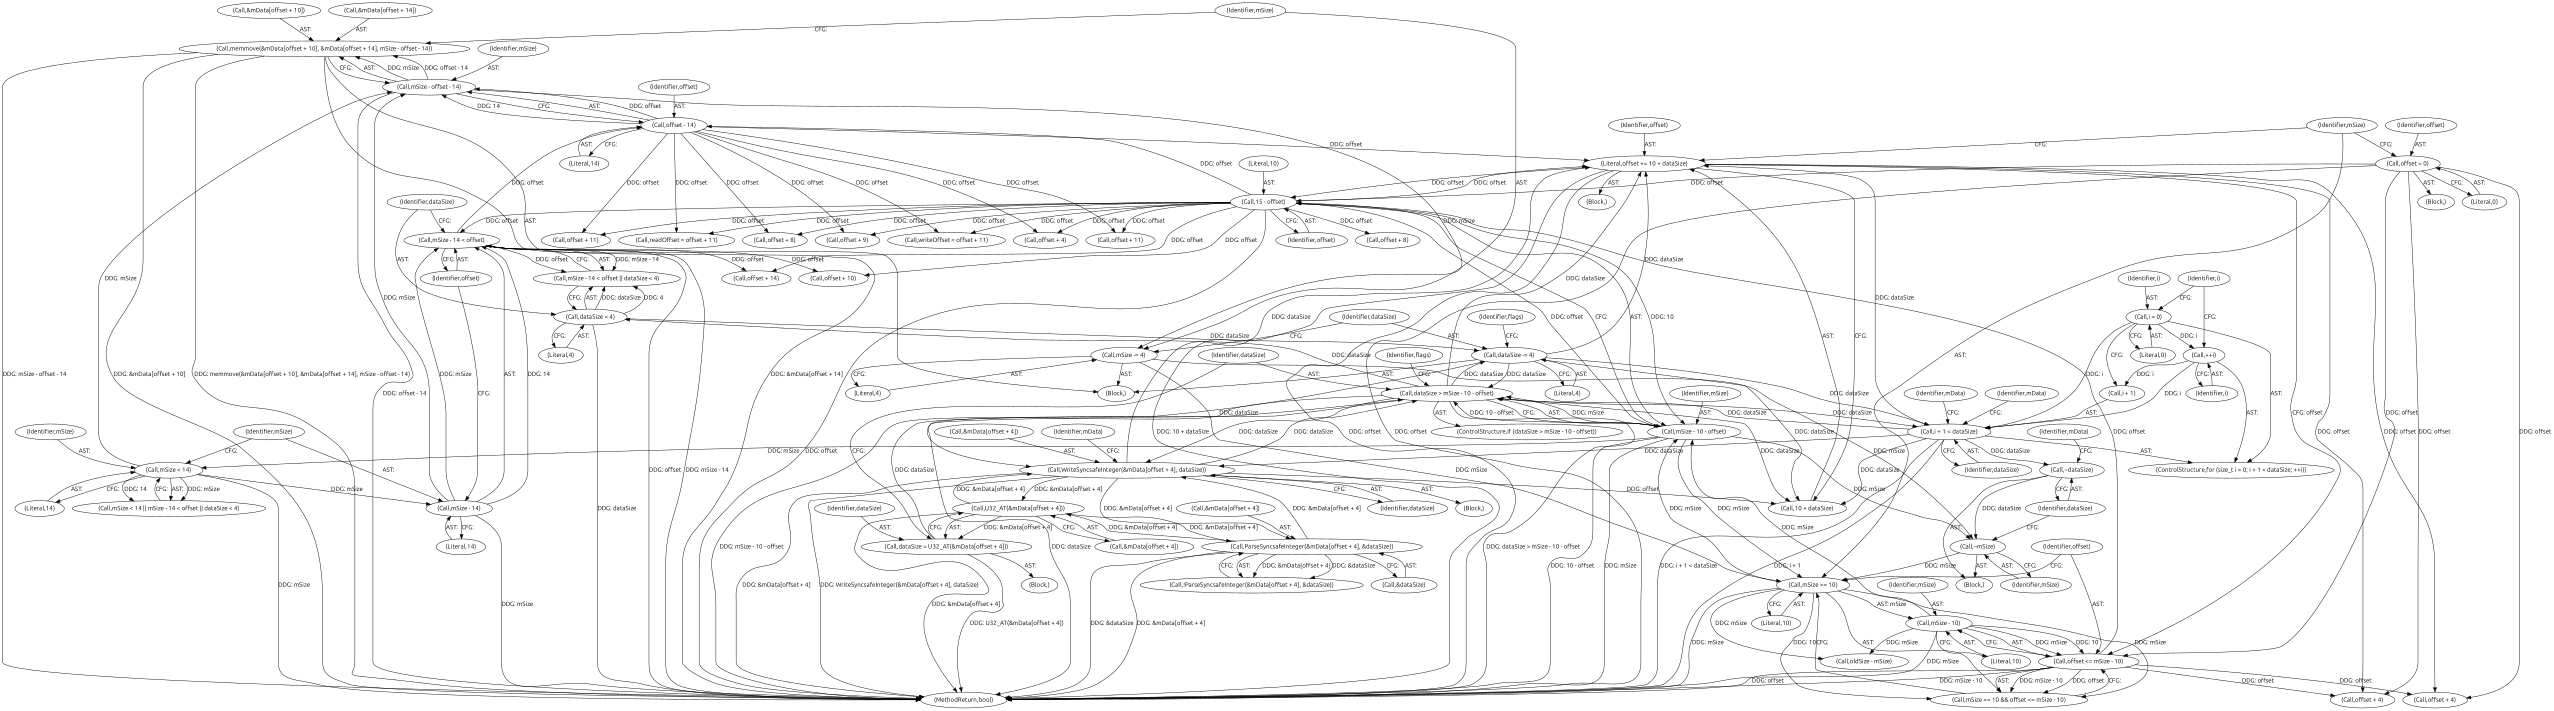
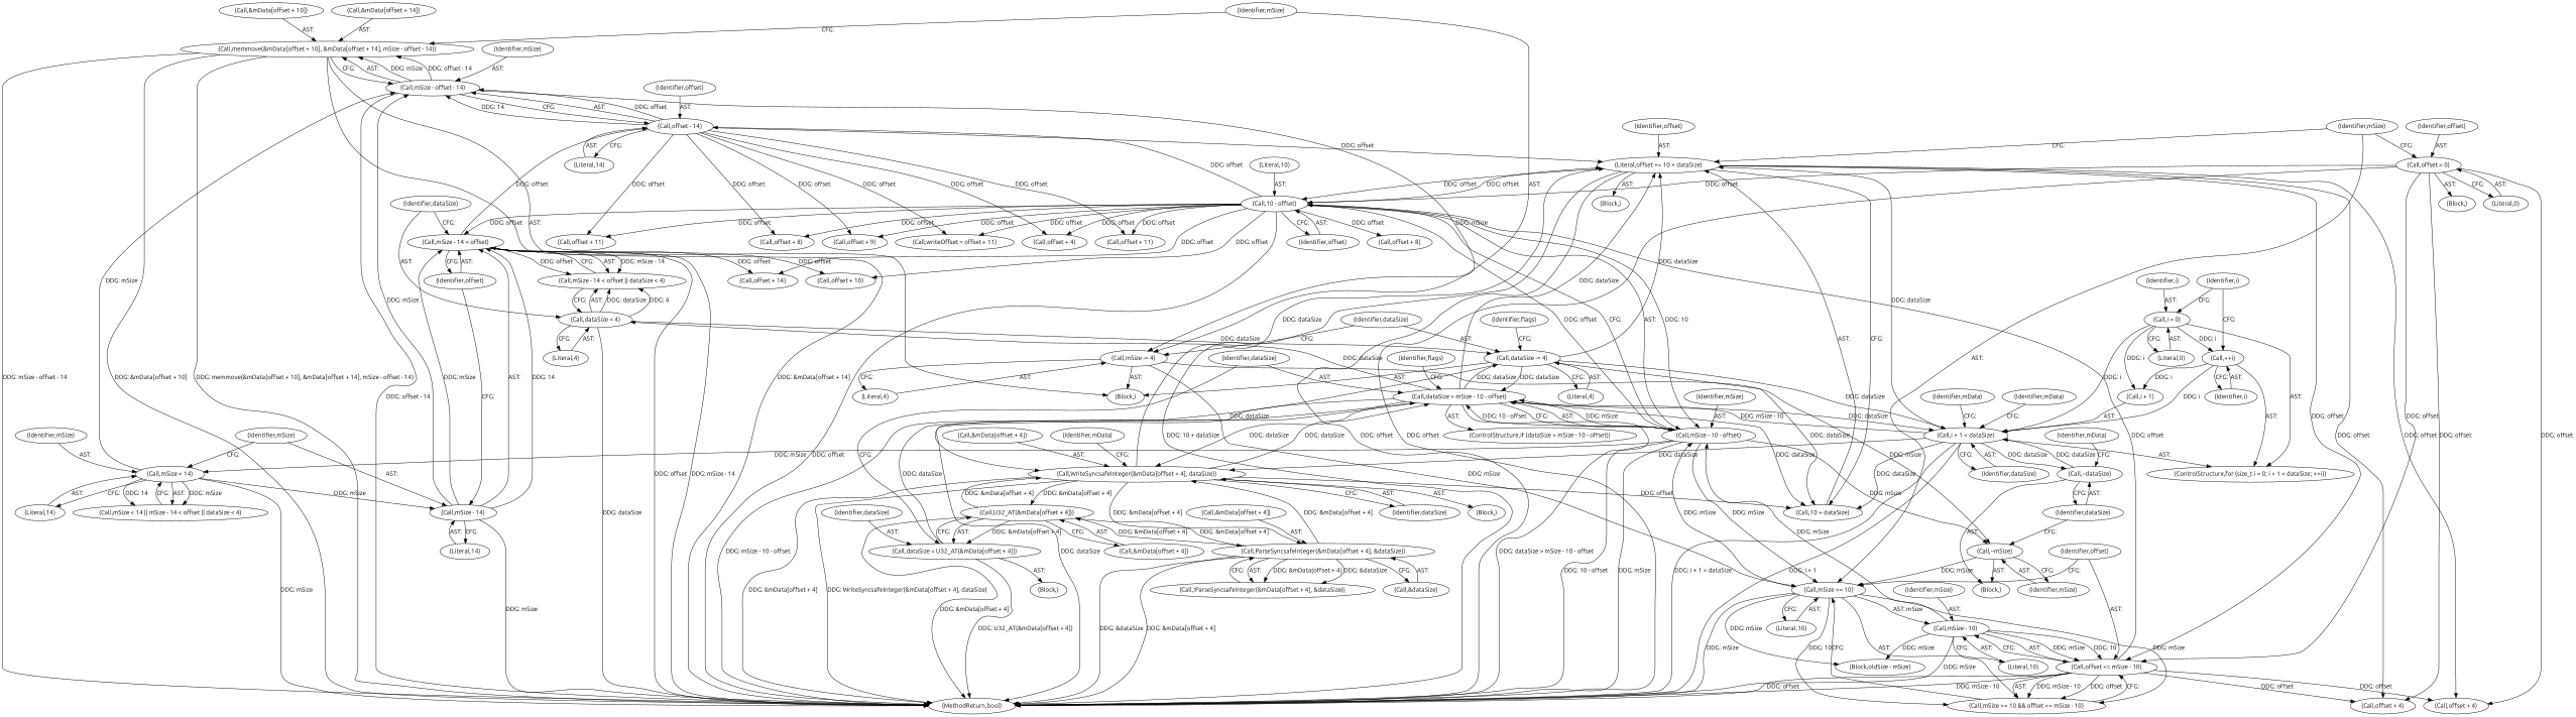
  digraph {
    fontname=Ubuntu
    node [fontname=Ubuntu]
    edge [fontname=Ubuntu]
    n1 [label="(Call,memmove(&mData[offset + 10], &mData[offset + 14], mSize - offset - 14))"]
    n2 [label="(Call,mSize - offset - 14)"]
    n3 [label="(Block,)"]
    n4 [label="(MethodReturn,bool)"]
    n5 [label="(Call,mSize -= 4)"]
    n6 [label="(Call,offset - 14)"]
    n7 [label="(Call,mSize >= 10)"]
    n8 [label="(Call,--mSize)"]
    n9 [label="(Literal,4)"]
    n10 [label="(Literal,offset += 10 + dataSize)"]
-   n11 [label="(Call,readOffset = offset + 11)"]
    n12 [label="(Call,offset + 11)"]
    n13 [label="(Call,offset + 4)"]
    n14 [label="(Call,offset + 11)"]
    n15 [label="(Call,offset + 9)"]
    n16 [label="(Call,offset + 8)"]
    n17 [label="(Call,writeOffset = offset + 11)"]
    n18 [label="(Literal,14)"]
    n19 [label="(Call,mSize < 14)"]
    n20 [label="(Call,mSize - 14)"]
    n21 [label="(Literal,14)"]
    n22 [label="(Call,mSize < 14 || mSize - 14 < offset || dataSize < 4)"]
    n23 [label="(Call,mSize - 14 < offset)"]
    n24 [label="(Literal,14)"]
    n25 [label="(Call,mSize - 10 - offset)"]
-   n26 [label="(Call,15 - offset)"]
+   n26 [label="(Call,10 - offset)"]
    n27 [label="(Call,dataSize > mSize - 10 - offset)"]
    n28 [label="(Call,mSize - 10)"]
    n29 [label="(Call,mSize >= 10 && offset <= mSize - 10)"]
-   n30 [label="(Call,oldSize - mSize)"]
+   n30 [label="(Block,oldSize - mSize)"]
    n31 [label="(Literal,10)"]
    n32 [label="(Identifier,mSize)"]
    n33 [label="(Block,)"]
    n34 [label="(Call,offset + 10)"]
    n35 [label="(Call,offset + 8)"]
    n36 [label="(Identifier,offset)"]
    n37 [label="(Call,offset + 14)"]
    n38 [label="(Call,10 + dataSize)"]
    n39 [label="(Call,WriteSyncsafeInteger(&mData[offset + 4], dataSize))"]
    n40 [label="(Call,dataSize -= 4)"]
    n41 [label="(Call,i + 1 < dataSize)"]
    n42 [label="(Call,dataSize < 4)"]
    n43 [label="(ControlStructure,if (dataSize > mSize - 10 - offset))"]
    n44 [label="(Call,offset <= mSize - 10)"]
    n45 [label="(Literal,10)"]
    n46 [label="(Call,offset + 4)"]
    n47 [label="(Call,offset + 4)"]
    n48 [label="(Block,)"]
    n49 [label="(Call,mSize - 14 < offset || dataSize < 4)"]
    n50 [label="(Identifier,offset)"]
    n51 [label="(Call,U32_AT(&mData[offset + 4]))"]
    n52 [label="(Call,ParseSyncsafeInteger(&mData[offset + 4], &dataSize))"]
    n53 [label="(Block,)"]
    n54 [label="(Identifier,dataSize)"]
    n55 [label="(Call,dataSize = U32_AT(&mData[offset + 4]))"]
    n56 [label="(Call,&mData[offset + 4])"]
    n57 [label="(Call,!ParseSyncsafeInteger(&mData[offset + 4], &dataSize))"]
    n58 [label="(Call,&dataSize)"]
    n59 [label="(Block,)"]
    n60 [label="(Literal,4)"]
    n61 [label="(Call,--dataSize)"]
    n62 [label="(Identifier,dataSize)"]
    n63 [label="(ControlStructure,for (size_t i = 0; i + 1 < dataSize; ++i))"]
    n64 [label="(Literal,4)"]
    n65 [label="(Identifier,dataSize)"]
    n66 [label="(Call,i = 0)"]
    n67 [label="(Call,++i)"]
    n68 [label="(Literal,0)"]
    n69 [label="(Call,i + 1)"]
    n70 [label="(Identifier,i)"]
    n71 [label="(Call,offset = 0)"]
    n72 [label="(Block,)"]
    n73 [label="(Literal,0)"]
    n74 [label="(Identifier,mData)"]
    n75 [label="(Identifier,mSize)"]
    n76 [label="(Identifier,mSize)"]
    n77 [label="(Identifier,offset)"]
    n78 [label="(Identifier,mSize)"]
    n79 [label="(Identifier,i)"]
    n80 [label="(Identifier,dataSize)"]
    n81 [label="(Identifier,mSize)"]
    n82 [label="(Identifier,dataSize)"]
    n83 [label="(Identifier,dataSize)"]
    n84 [label="(Identifier,offset)"]
    n85 [label="(Identifier,mData)"]
    n86 [label="(Identifier,flags)"]
    n87 [label="(Call,&mData[offset + 4])"]
    n88 [label="(Identifier,flags)"]
    n89 [label="(Identifier,offset)"]
    n90 [label="(Call,&mData[offset + 14])"]
    n91 [label="(Literal,10)"]
    n92 [label="(Identifier,mData)"]
    n93 [label="(Identifier,mSize)"]
    n94 [label="(Identifier,mSize)"]
    n95 [label="(Identifier,mData)"]
    n96 [label="(Identifier,offset)"]
    n97 [label="(Call,&mData[offset + 10])"]
    n98 [label="(Call,&mData[offset + 4])"]
    n99 [label="(Identifier,i)"]
    n100 [label="(Identifier,mSize)"]
    n101 [label="(Identifier,dataSize)"]
    n1 -> n2 [label="CFG: "]
    n1 -> n3 [label="AST: "]
    n1 -> n4 [label="DDG: mSize - offset - 14"]
    n1 -> n4 [label="DDG: &mData[offset + 10]"]
    n1 -> n4 [label="DDG: memmove(&mData[offset + 10], &mData[offset + 14], mSize - offset - 14)"]
    n1 -> n4 [label="DDG: &mData[offset + 14]"]
    n2 -> n1 [label="AST: "]
    n2 -> n1 [label="DDG: mSize"]
    n2 -> n1 [label="DDG: offset - 14"]
    n2 -> n4 [label="DDG: offset - 14"]
    n2 -> n5 [label="DDG: mSize"]
    n2 -> n6 [label="CFG: "]
    n5 -> n3 [label="AST: "]
    n5 -> n7 [label="DDG: mSize"]
    n5 -> n8 [label="DDG: mSize"]
    n5 -> n9 [label="CFG: "]
    n6 -> n2 [label="AST: "]
    n6 -> n2 [label="DDG: offset"]
    n6 -> n2 [label="DDG: 14"]
    n6 -> n10 [label="DDG: offset"]
-   n6 -> n11 [label="DDG: offset"]
    n6 -> n12 [label="DDG: offset"]
    n6 -> n13 [label="DDG: offset"]
    n6 -> n14 [label="DDG: offset"]
    n6 -> n15 [label="DDG: offset"]
    n6 -> n16 [label="DDG: offset"]
    n6 -> n17 [label="DDG: offset"]
    n6 -> n18 [label="CFG: "]
    n7 -> n4 [label="DDG: mSize"]
    n7 -> n25 [label="DDG: mSize"]
    n7 -> n28 [label="AST: mSize"]
    n7 -> n29 [label="AST: "]
    n7 -> n29 [label="DDG: mSize"]
    n7 -> n29 [label="DDG: 10"]
    n7 -> n30 [label="DDG: mSize"]
    n7 -> n31 [label="CFG: "]
    n8 -> n7 [label="DDG: mSize"]
    n8 -> n32 [label="CFG: "]
    n8 -> n33 [label="AST: "]
    n9 -> n5 [label="AST: "]
    n10 -> n4 [label="DDG: offset"]
    n10 -> n4 [label="DDG: 10 + dataSize"]
    n10 -> n26 [label="DDG: offset"]
    n10 -> n38 [label="CFG: "]
-   n10 -> n44 [label="CFG: offset"]
+   n10 -> n44 [label="DDG: offset"]
    n10 -> n46 [label="DDG: offset"]
    n10 -> n47 [label="DDG: offset"]
    n10 -> n48 [label="AST: "]
    n18 -> n6 [label="AST: "]
    n19 -> n2 [label="DDG: mSize"]
    n19 -> n4 [label="DDG: mSize"]
    n19 -> n20 [label="DDG: mSize"]
    n19 -> n21 [label="CFG: "]
    n19 -> n22 [label="AST: "]
    n19 -> n22 [label="DDG: mSize"]
    n19 -> n22 [label="DDG: 14"]
    n20 -> n2 [label="DDG: mSize"]
    n20 -> n4 [label="DDG: mSize"]
    n20 -> n23 [label="AST: "]
    n20 -> n23 [label="DDG: mSize"]
    n20 -> n23 [label="DDG: 14"]
    n20 -> n24 [label="CFG: "]
    n21 -> n19 [label="AST: "]
    n22 -> n19 [label="CFG: "]
    n23 -> n4 [label="DDG: offset"]
    n23 -> n4 [label="DDG: mSize - 14"]
    n23 -> n6 [label="DDG: offset"]
    n23 -> n34 [label="DDG: offset"]
    n23 -> n37 [label="DDG: offset"]
    n23 -> n49 [label="AST: "]
    n23 -> n49 [label="DDG: mSize - 14"]
    n23 -> n49 [label="DDG: offset"]
    n23 -> n50 [label="CFG: "]
    n24 -> n20 [label="AST: "]
    n25 -> n4 [label="DDG: 10 - offset"]
    n25 -> n4 [label="DDG: mSize"]
    n25 -> n7 [label="DDG: mSize"]
    n25 -> n8 [label="DDG: mSize"]
    n25 -> n19 [label="DDG: mSize"]
    n25 -> n26 [label="CFG: "]
    n25 -> n27 [label="AST: "]
    n25 -> n27 [label="DDG: mSize"]
    n25 -> n27 [label="DDG: 10 - offset"]
    n26 -> n4 [label="DDG: offset"]
    n26 -> n6 [label="DDG: offset"]
    n26 -> n10 [label="DDG: offset"]
-   n26 -> n11 [label="DDG: offset"]
    n26 -> n12 [label="DDG: offset"]
    n26 -> n13 [label="DDG: offset"]
    n26 -> n14 [label="DDG: offset"]
    n26 -> n15 [label="DDG: offset"]
    n26 -> n16 [label="DDG: offset"]
    n26 -> n17 [label="DDG: offset"]
    n26 -> n23 [label="DDG: offset"]
    n26 -> n25 [label="AST: "]
    n26 -> n25 [label="DDG: 10"]
    n26 -> n25 [label="DDG: offset"]
    n26 -> n34 [label="DDG: offset"]
    n26 -> n35 [label="DDG: offset"]
    n26 -> n36 [label="CFG: "]
    n26 -> n37 [label="DDG: offset"]
    n27 -> n4 [label="DDG: mSize - 10 - offset"]
    n27 -> n4 [label="DDG: dataSize"]
    n27 -> n4 [label="DDG: dataSize > mSize - 10 - offset"]
    n27 -> n10 [label="DDG: dataSize"]
    n27 -> n25 [label="CFG: "]
    n27 -> n38 [label="DDG: dataSize"]
    n27 -> n39 [label="DDG: dataSize"]
    n27 -> n40 [label="DDG: dataSize"]
    n27 -> n41 [label="DDG: dataSize"]
    n27 -> n42 [label="DDG: dataSize"]
    n27 -> n43 [label="AST: "]
    n28 -> n4 [label="DDG: mSize"]
    n28 -> n25 [label="DDG: mSize"]
    n28 -> n30 [label="DDG: mSize"]
    n28 -> n44 [label="AST: "]
    n28 -> n44 [label="DDG: mSize"]
    n28 -> n44 [label="DDG: 10"]
    n28 -> n45 [label="CFG: "]
    n29 -> n7 [label="CFG: "]
    n29 -> n44 [label="CFG: "]
    n31 -> n7 [label="AST: "]
    n32 -> n8 [label="AST: "]
    n36 -> n26 [label="AST: "]
    n38 -> n10 [label="AST: "]
    n39 -> n4 [label="DDG: &mData[offset + 4]"]
    n39 -> n4 [label="DDG: WriteSyncsafeInteger(&mData[offset + 4], dataSize)"]
    n39 -> n10 [label="DDG: dataSize"]
    n39 -> n27 [label="DDG: dataSize"]
    n39 -> n38 [label="DDG: offset"]
    n39 -> n51 [label="DDG: &mData[offset + 4]"]
    n39 -> n52 [label="DDG: &mData[offset + 4]"]
    n39 -> n53 [label="AST: "]
    n39 -> n54 [label="CFG: "]
    n40 -> n3 [label="AST: "]
    n40 -> n10 [label="DDG: dataSize"]
    n40 -> n27 [label="DDG: dataSize"]
    n40 -> n38 [label="DDG: dataSize"]
    n40 -> n39 [label="DDG: dataSize"]
    n40 -> n41 [label="DDG: dataSize"]
    n40 -> n60 [label="CFG: "]
    n41 -> n4 [label="DDG: i + 1"]
    n41 -> n4 [label="DDG: i + 1 < dataSize"]
    n41 -> n10 [label="DDG: dataSize"]
-   n41 -> n27 [label="DDG: dataSize"]
+   n41 -> n27 [label="DDG: mSize - 10"]
    n41 -> n38 [label="DDG: dataSize"]
    n41 -> n39 [label="DDG: dataSize"]
    n41 -> n61 [label="DDG: dataSize"]
    n41 -> n62 [label="CFG: "]
    n41 -> n63 [label="AST: "]
    n42 -> n4 [label="DDG: dataSize"]
    n42 -> n40 [label="DDG: dataSize"]
    n42 -> n49 [label="AST: "]
    n42 -> n49 [label="DDG: dataSize"]
    n42 -> n49 [label="DDG: 4"]
    n42 -> n64 [label="CFG: "]
    n44 -> n4 [label="DDG: mSize - 10"]
    n44 -> n4 [label="DDG: offset"]
    n44 -> n26 [label="DDG: offset"]
    n44 -> n28 [label="CFG: "]
    n44 -> n29 [label="AST: "]
    n44 -> n29 [label="DDG: offset"]
    n44 -> n29 [label="DDG: mSize - 10"]
    n44 -> n46 [label="DDG: offset"]
    n44 -> n47 [label="DDG: offset"]
    n45 -> n28 [label="AST: "]
    n49 -> n23 [label="CFG: "]
    n49 -> n42 [label="CFG: "]
    n50 -> n20 [label="CFG: "]
    n50 -> n23 [label="AST: "]
    n51 -> n4 [label="DDG: &mData[offset + 4]"]
    n51 -> n39 [label="DDG: &mData[offset + 4]"]
    n51 -> n52 [label="DDG: &mData[offset + 4]"]
    n51 -> n55 [label="AST: "]
    n51 -> n55 [label="DDG: &mData[offset + 4]"]
    n51 -> n56 [label="CFG: "]
    n52 -> n4 [label="DDG: &mData[offset + 4]"]
    n52 -> n4 [label="DDG: &dataSize"]
    n52 -> n39 [label="DDG: &mData[offset + 4]"]
    n52 -> n51 [label="DDG: &mData[offset + 4]"]
    n52 -> n57 [label="AST: "]
    n52 -> n57 [label="DDG: &mData[offset + 4]"]
    n52 -> n57 [label="DDG: &dataSize"]
    n52 -> n58 [label="CFG: "]
    n54 -> n39 [label="AST: "]
    n55 -> n4 [label="DDG: U32_AT(&mData[offset + 4])"]
    n55 -> n27 [label="DDG: dataSize"]
    n55 -> n51 [label="CFG: "]
    n55 -> n59 [label="AST: "]
    n56 -> n51 [label="AST: "]
    n57 -> n52 [label="CFG: "]
    n58 -> n52 [label="AST: "]
    n60 -> n40 [label="AST: "]
    n61 -> n33 [label="AST: "]
-   n61 -> n8 [label="DDG: dataSize"]
+   n61 -> n41 [label="DDG: dataSize"]
    n61 -> n65 [label="CFG: "]
    n62 -> n41 [label="AST: "]
    n64 -> n42 [label="AST: "]
    n65 -> n8 [label="CFG: "]
    n65 -> n61 [label="AST: "]
    n66 -> n41 [label="DDG: i"]
    n66 -> n63 [label="AST: "]
    n66 -> n67 [label="DDG: i"]
    n66 -> n68 [label="CFG: "]
-   n66 -> n69 [label="CFG: "]
+   n66 -> n69 [label="DDG: i"]
    n67 -> n41 [label="DDG: i"]
    n67 -> n63 [label="AST: "]
    n67 -> n69 [label="DDG: i"]
    n67 -> n70 [label="CFG: "]
    n68 -> n66 [label="AST: "]
    n69 -> n41 [label="AST: "]
    n70 -> n67 [label="AST: "]
    n71 -> n4 [label="DDG: offset"]
    n71 -> n26 [label="DDG: offset"]
    n71 -> n44 [label="DDG: offset"]
    n71 -> n46 [label="DDG: offset"]
    n71 -> n47 [label="DDG: offset"]
    n71 -> n72 [label="AST: "]
    n71 -> n73 [label="CFG: "]
    n73 -> n71 [label="AST: "]
    n74 -> n41 [label="CFG: "]
    n75 -> n7 [label="AST: "]
    n75 -> n10 [label="CFG: "]
    n75 -> n71 [label="CFG: "]
    n76 -> n2 [label="AST: "]
    n77 -> n10 [label="AST: "]
    n78 -> n19 [label="CFG: "]
    n78 -> n20 [label="AST: "]
    n79 -> n66 [label="CFG: "]
    n79 -> n67 [label="CFG: "]
    n80 -> n5 [label="CFG: "]
    n80 -> n40 [label="AST: "]
    n81 -> n1 [label="CFG: "]
    n81 -> n5 [label="AST: "]
    n82 -> n23 [label="CFG: "]
    n82 -> n42 [label="AST: "]
    n83 -> n55 [label="AST: "]
    n84 -> n7 [label="CFG: "]
    n84 -> n44 [label="AST: "]
    n85 -> n61 [label="CFG: "]
    n86 -> n27 [label="CFG: "]
    n87 -> n39 [label="AST: "]
    n88 -> n40 [label="CFG: "]
    n89 -> n71 [label="AST: "]
    n90 -> n1 [label="AST: "]
    n91 -> n26 [label="AST: "]
    n92 -> n41 [label="CFG: "]
    n93 -> n25 [label="AST: "]
    n94 -> n19 [label="AST: "]
    n95 -> n39 [label="CFG: "]
    n96 -> n6 [label="AST: "]
    n97 -> n1 [label="AST: "]
    n98 -> n52 [label="AST: "]
    n99 -> n66 [label="AST: "]
    n100 -> n28 [label="AST: "]
    n101 -> n27 [label="AST: "]
    n101 -> n55 [label="CFG: "]
  }
